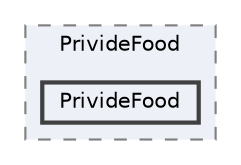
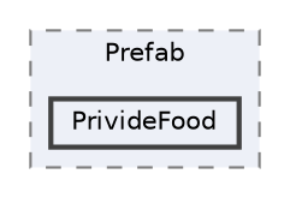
  digraph {
    compound=true
    n1 [color=grey25 fillcolor="#edf0f7" fontname=Helvetica fontsize=10 height=0.2 label=PrivideFood shape=box style="filled,bold" width=0.4]
    subgraph cluster_1 {
      bgcolor="#edf0f7"
      fontname=Helvetica
      fontsize=10
-     label=PrivideFood
+     label=Prefab
      pencolor=grey50
      style="filled,dashed"
      n1
    }
  }
